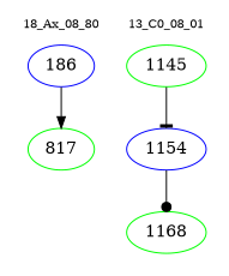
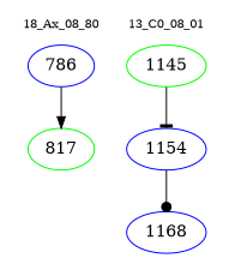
  digraph {
    node [color=green]
    edge [color=black]
-   n1 [color=blue label=186]
+   n1 [color=blue label=786]
    n2 [label=817]
    n3 [label=1145]
    n4 [color=blue label=1154]
-   n5 [label=1168]
+   n5 [color=blue label=1168]
    subgraph cluster_1 {
      color=white
      fontsize=10
      label="18_Ax_08_80"
      n1
      n2
    }
    subgraph cluster_2 {
      color=white
      fontsize=10
      label="13_C0_08_01"
      n3
      n4
      n5
    }
    n1 -> n2 [arrowhead=normal]
    n3 -> n4 [arrowhead=tee]
    n4 -> n5 [arrowhead=dot]
  }
